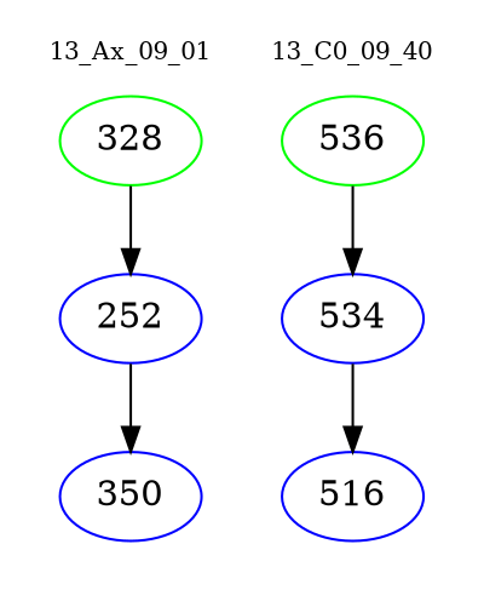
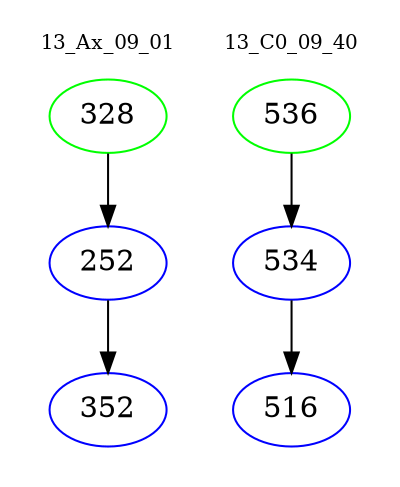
  digraph {
    node [color=blue]
    edge [color=black]
    n1 [color=green label=328]
    n2 [label=252]
-   n3 [label=350]
+   n3 [label=352]
    n4 [color=green label=536]
    n5 [label=534]
    n6 [label=516]
    subgraph cluster_1 {
      color=white
      fontsize=10
      label="13_Ax_09_01"
      n1
      n2
      n3
    }
    subgraph cluster_2 {
      color=white
      fontsize=10
      label="13_C0_09_40"
      n4
      n5
      n6
    }
    n1 -> n2
    n2 -> n3
    n4 -> n5
    n5 -> n6
  }
